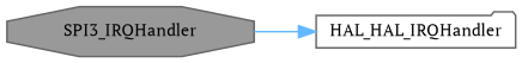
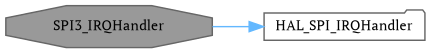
  digraph {
    rankdir=LR
    fontname="PT Serif"
    node [fontname="PT Serif" fontsize=10 style=filled]
    n1 [color=gray40 fillcolor=grey60 fontcolor=black height=0.2 label=SPI3_IRQHandler shape=octagon width=0.4]
-   n2 [color=grey40 fillcolor=white height=0.2 label=HAL_HAL_IRQHandler shape=folder width=0.4]
+   n2 [color=grey40 fillcolor=white height=0.2 label=HAL_SPI_IRQHandler shape=folder width=0.4]
    n1 -> n2 [color=steelblue1 fontname="PT Serif" fontsize=10 labelfontname=Helvetica labelfontsize=10 style=solid]
  }
